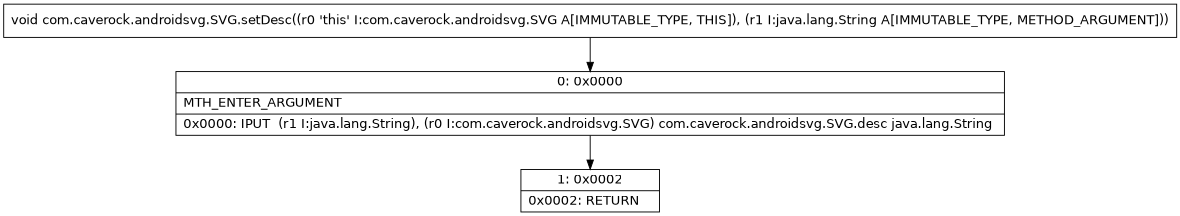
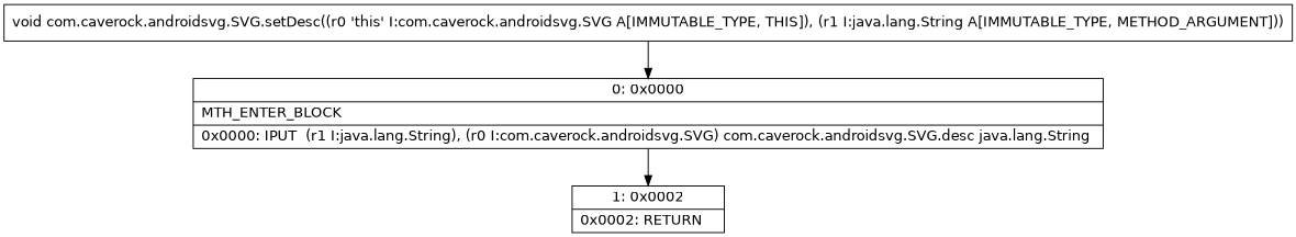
  digraph {
    fontname="DejaVu Sans"
    node [shape=record fontname="DejaVu Sans"]
    edge [fontname="DejaVu Sans"]
-   n1 [label="{0\:\ 0x0000|MTH_ENTER_ARGUMENT\l|0x0000: IPUT  (r1 I:java.lang.String), (r0 I:com.caverock.androidsvg.SVG) com.caverock.androidsvg.SVG.desc java.lang.String \l}"]
+   n1 [label="{0\:\ 0x0000|MTH_ENTER_BLOCK\l|0x0000: IPUT  (r1 I:java.lang.String), (r0 I:com.caverock.androidsvg.SVG) com.caverock.androidsvg.SVG.desc java.lang.String \l}"]
    n2 [label="{1\:\ 0x0002|0x0002: RETURN   \l}"]
    n3 [label="{void com.caverock.androidsvg.SVG.setDesc((r0 'this' I:com.caverock.androidsvg.SVG A[IMMUTABLE_TYPE, THIS]), (r1 I:java.lang.String A[IMMUTABLE_TYPE, METHOD_ARGUMENT])) }"]
    n1 -> n2
    n3 -> n1
  }
